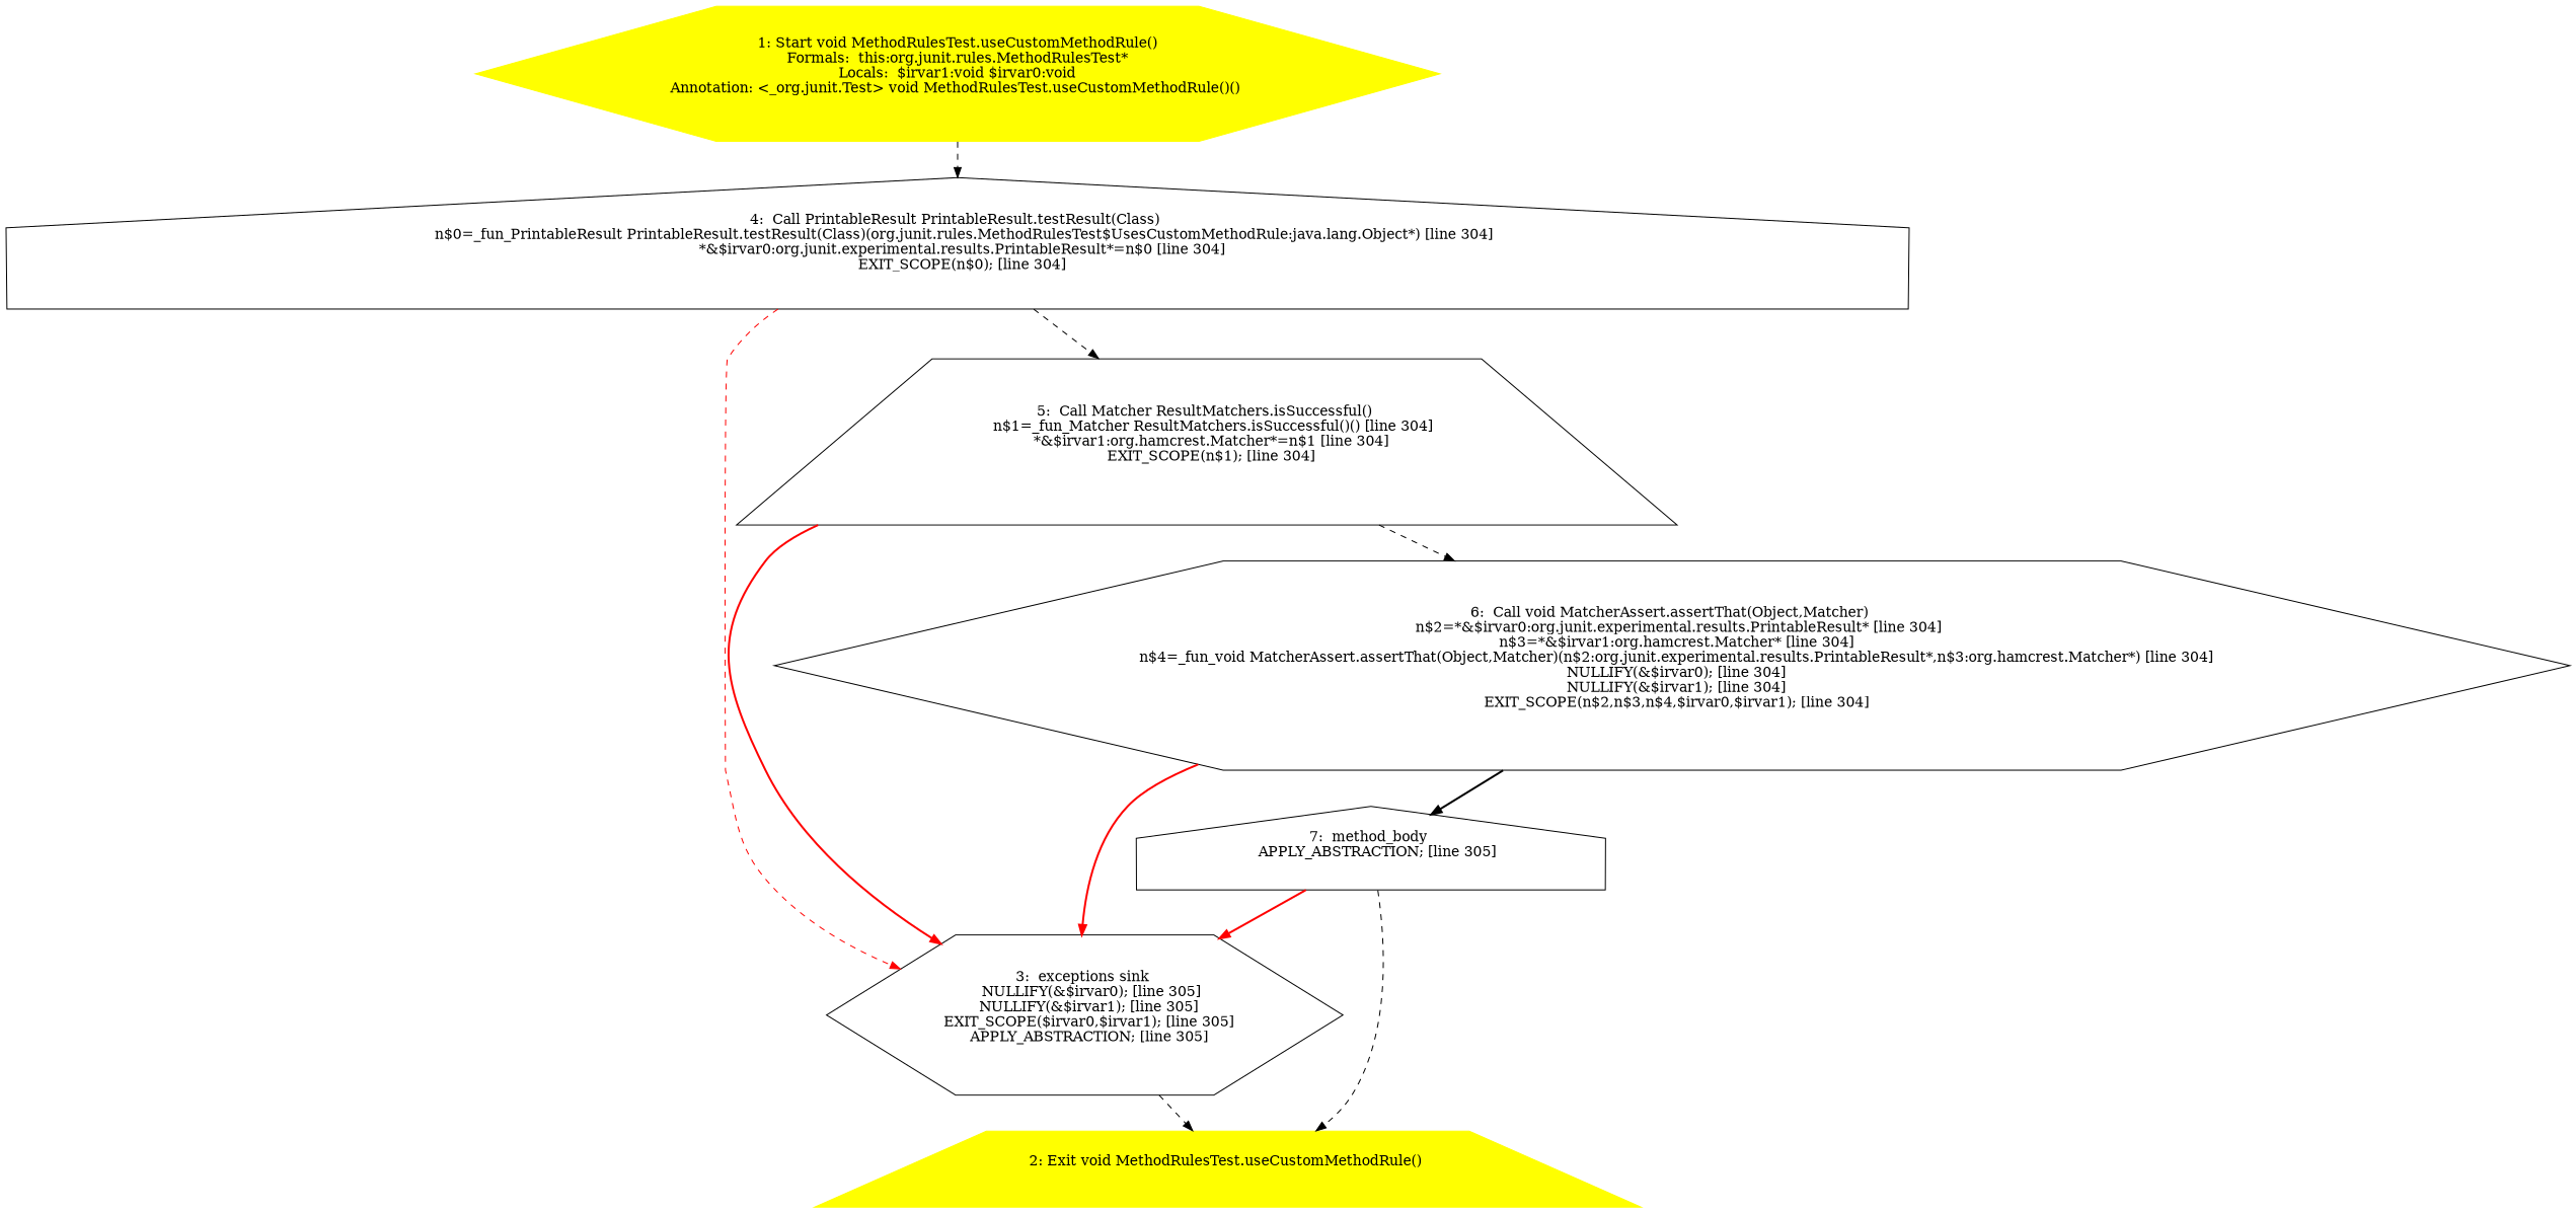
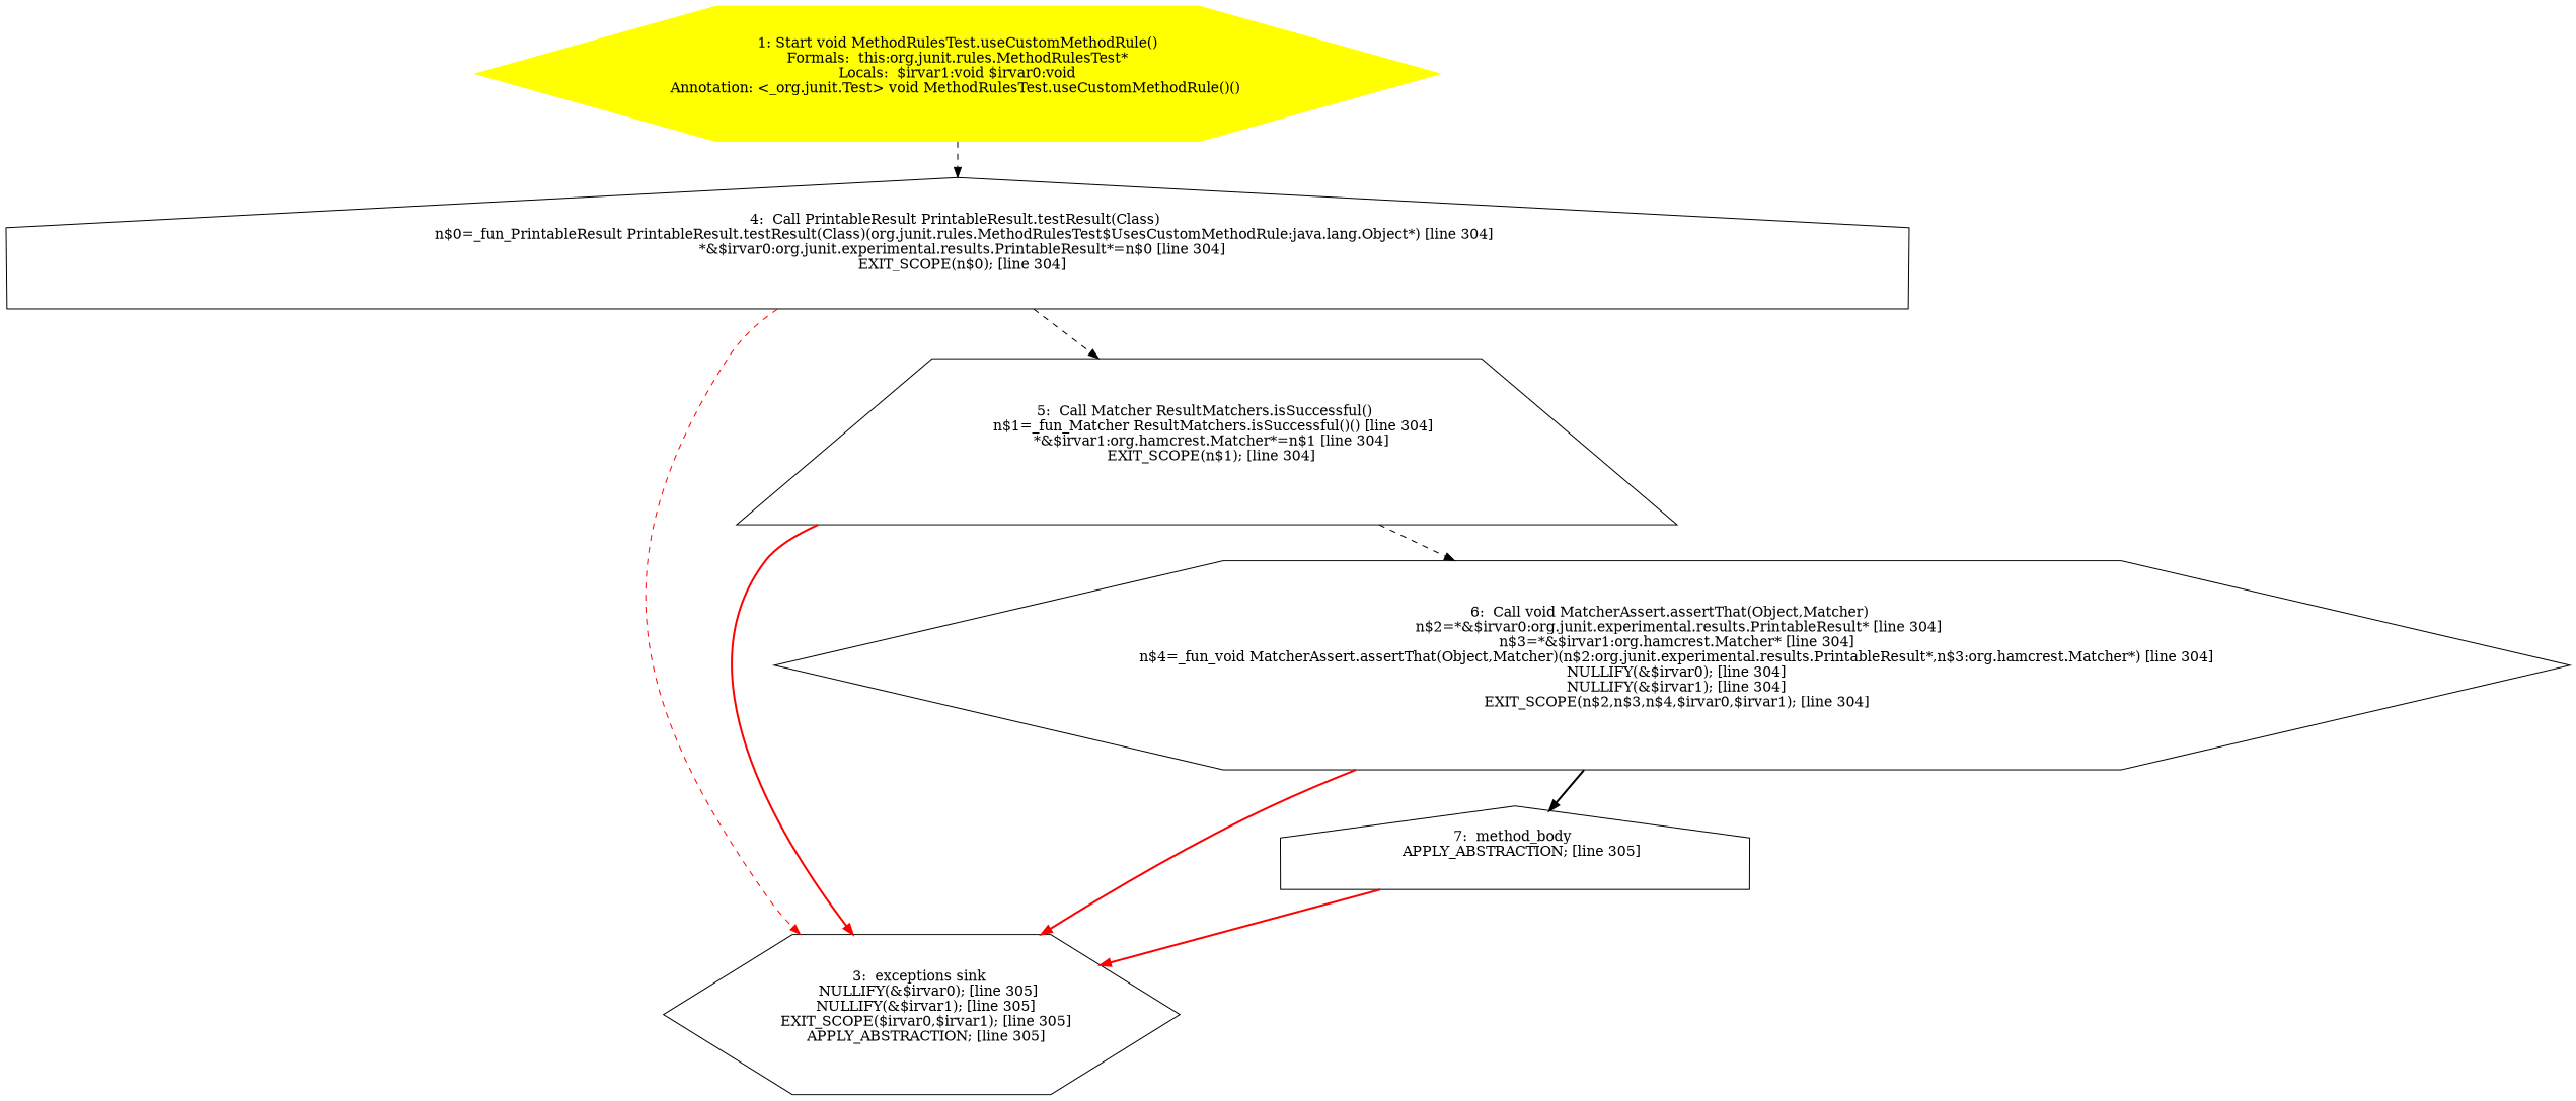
  digraph {
    node [shape=hexagon]
    edge [style=dashed]
    n1 [color=yellow label="1: Start void MethodRulesTest.useCustomMethodRule()\nFormals:  this:org.junit.rules.MethodRulesTest*\nLocals:  $irvar1:void $irvar0:void\nAnnotation: <_org.junit.Test> void MethodRulesTest.useCustomMethodRule()() \n  " style=filled]
    n2 [label="4:  Call PrintableResult PrintableResult.testResult(Class) \n   n$0=_fun_PrintableResult PrintableResult.testResult(Class)(org.junit.rules.MethodRulesTest$UsesCustomMethodRule:java.lang.Object*) [line 304]\n  *&$irvar0:org.junit.experimental.results.PrintableResult*=n$0 [line 304]\n  EXIT_SCOPE(n$0); [line 304]\n " shape=house]
    n3 [label="3:  exceptions sink \n   NULLIFY(&$irvar0); [line 305]\n  NULLIFY(&$irvar1); [line 305]\n  EXIT_SCOPE($irvar0,$irvar1); [line 305]\n  APPLY_ABSTRACTION; [line 305]\n "]
    n4 [label="5:  Call Matcher ResultMatchers.isSuccessful() \n   n$1=_fun_Matcher ResultMatchers.isSuccessful()() [line 304]\n  *&$irvar1:org.hamcrest.Matcher*=n$1 [line 304]\n  EXIT_SCOPE(n$1); [line 304]\n " shape=trapezium]
-   n5 [color=yellow label="2: Exit void MethodRulesTest.useCustomMethodRule() \n  " style=filled shape=trapezium]
    n6 [label="6:  Call void MatcherAssert.assertThat(Object,Matcher) \n   n$2=*&$irvar0:org.junit.experimental.results.PrintableResult* [line 304]\n  n$3=*&$irvar1:org.hamcrest.Matcher* [line 304]\n  n$4=_fun_void MatcherAssert.assertThat(Object,Matcher)(n$2:org.junit.experimental.results.PrintableResult*,n$3:org.hamcrest.Matcher*) [line 304]\n  NULLIFY(&$irvar0); [line 304]\n  NULLIFY(&$irvar1); [line 304]\n  EXIT_SCOPE(n$2,n$3,n$4,$irvar0,$irvar1); [line 304]\n "]
    n7 [label="7:  method_body \n   APPLY_ABSTRACTION; [line 305]\n " shape=house]
    n1 -> n2
    n2 -> n3 [color=red]
    n2 -> n4
-   n3 -> n5
    n4 -> n3 [color=red style=bold]
    n4 -> n6
    n6 -> n3 [color=red style=bold]
    n6 -> n7 [style=bold]
    n7 -> n3 [color=red style=bold]
-   n7 -> n5
  }
